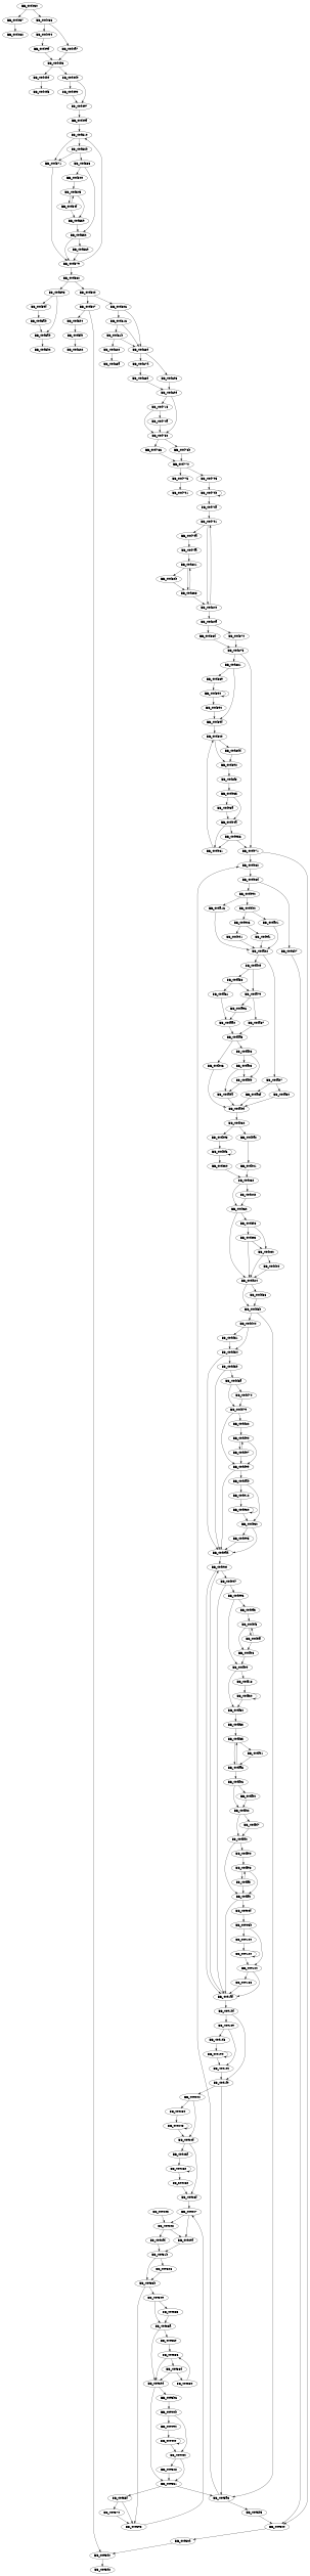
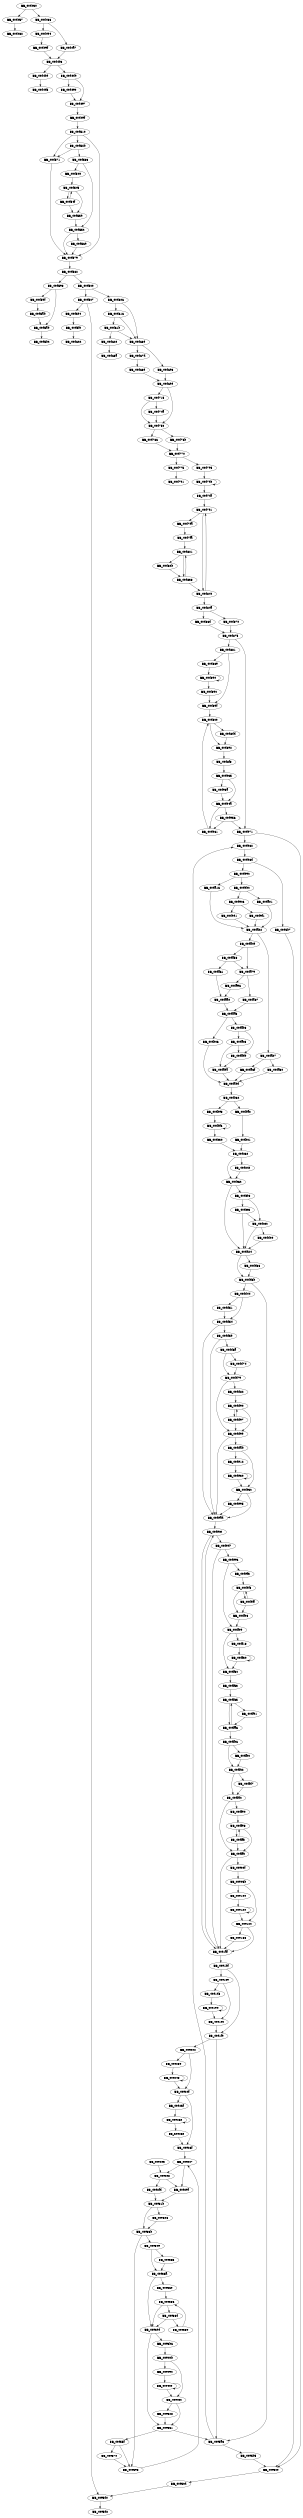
  digraph {
    BB_40d430
    BB_40d457
    BB_40d486
    BB_40d482
    BB_40d494
    BB_40d4a7
    BB_40d49f
    BB_40d4b3
    BB_40d4be
    BB_40d4d9
    BB_40d4d5
    BB_40d4e0
    BB_40d4e7
    BB_40d4ef
    BB_40d510
    BB_40d52b
    BB_40d571
    BB_40d533
    BB_40d579
    BB_40d540
    BB_40d55c
    BB_40d582
    BB_40d545
    BB_40d569
    BB_40d54f
    BB_40d559
    BB_40d593
    BB_40d5c0
    BB_40d59f
    BB_40d5ae
    BB_40d5c7
    BB_40d606
    BB_40d5ab
    BB_40d5bc
    BB_40d5e4
    BB_40e5d0
    BB_40d616
    BB_40d63e
    BB_40d5f0
    BB_40e5dc
    BB_40d61b
    BB_40d67d
    BB_40d693
    BB_40d602
    BB_40d620
    BB_40d68e
    BB_40d69e
    BB_40d63a
    BB_40d715
    BB_40d75c
    BB_40d74a
    BB_40d766
    BB_40d76b
    BB_40d770
    BB_40d775
    BB_40d795
    BB_40d791
    BB_40d7d0
    BB_40d7df
    BB_40d7e1
    BB_40d7ea
    BB_40d844
    BB_40d7fa
    BB_40d84a
    BB_40d821
    BB_40d86d
    BB_40d870
    BB_40d82b
    BB_40d838
    BB_40d875
    BB_40d881
    BB_40d971
    BB_40d88e
    BB_40d89f
    BB_40d982
    BB_40e5c0
    BB_40d890
    BB_40d8c0
    BB_40d98d
    BB_40e5cd
    BB_40d89c
    BB_40d8dd
    BB_40d8e2
    BB_40d8f8
    BB_40d935
    BB_40d93a
    BB_40d94a
    BB_40d956
    BB_40d961
    BB_40d99c
    BB_40e5b7
    BB_40d9bc
    BB_40da16
    BB_40d9c6
    BB_40da01
    BB_40da22
    BB_40d9e1
    BB_40d9f1
    BB_40da27
    BB_40da4e
    BB_40da30
    BB_40da3f
    BB_40da58
    BB_40da79
    BB_40daed
    BB_40da61
    BB_40da87
    BB_40da96
    BB_40db32
    BB_40dbac
    BB_40dbe3
    BB_40daa0
    BB_40daa3
    BB_40dab8
    BB_40dbc6
    BB_40dac8
    BB_40dad9
    BB_40daea
    BB_40dbc1
    BB_40dbf6
    BB_40dc32
    BB_40dc30
    BB_40dc42
    BB_40dc6c
    BB_40dcb8
    BB_40dd24
    BB_40dcc3
    BB_40dccc
    BB_40dd36
    BB_40dd3b
    BB_40dd00
    BB_40dd44
    BB_40e5a3
    BB_40dd51
    BB_40dd54
    BB_40e5b5
    BB_40dd5e
    BB_40dead
    BB_40dd6a
    BB_40dec0
    BB_40dd74
    BB_40dd79
    BB_40ded7
    BB_40e1af
    BB_40dd82
    BB_40dd9e
    BB_40dd90
    BB_40ddab
    BB_40dd97
    BB_40de12
    BB_40de3c
    BB_40de30
    BB_40de95
    BB_40dee6
    BB_40e1bf
    BB_40def3
    BB_40df09
    BB_40e1c9
    BB_40e1f9
    BB_40def8
    BB_40df18
    BB_40df3c
    BB_40deff
    BB_40df06
    BB_40df30
    BB_40df53
    BB_40df85
    BB_40df91
    BB_40dfa6
    BB_40dfb6
    BB_40dfbc
    BB_40dfc2
    BB_40dfd7
    BB_40dfdc
    BB_40dfe0
    BB_40dffc
    BB_40dfe8
    BB_40e00f
    BB_40dff2
    BB_40e05b
    BB_40e100
    BB_40e12c
    BB_40e120
    BB_40e188
    BB_40e1d8
    BB_40e1ec
    BB_40e202
    BB_40e1e0
    BB_40e230
    BB_40e24f
    BB_40e243
    BB_40e25f
    BB_40e26f
    BB_40e260
    BB_40e2c7
    n196 [label=BB_50e26c]
    BB_40e2e8
    BB_40e2ef
    BB_40e2e3
    BB_40e2fd
    BB_40e31b
    BB_40e326
    BB_40e33b
    BB_40e34e
    BB_40e595
    BB_40e365
    BB_40e36a
    BB_40e36e
    BB_40e39d
    BB_40e386
    BB_40e3b6
    BB_40e551
    BB_40e38d
    BB_40e40b
    BB_40e55f
    BB_40e380
    BB_40e49c
    BB_40e4cc
    BB_40e570
    BB_40e4c0
    BB_40e528
    BB_40d430 -> BB_40d457
    BB_40d430 -> BB_40d486
    BB_40d457 -> BB_40d482
    BB_40d486 -> BB_40d494
    BB_40d486 -> BB_40d4a7
    BB_40d494 -> BB_40d49f
    BB_40d4a7 -> BB_40d4b3
    BB_40d49f -> BB_40d4b3
    BB_40d4b3 -> BB_40d4be
    BB_40d4b3 -> BB_40d4d9
    BB_40d4be -> BB_40d4d5
    BB_40d4d9 -> BB_40d4e0
    BB_40d4d9 -> BB_40d4e7
    BB_40d4e0 -> BB_40d4e7
    BB_40d4e7 -> BB_40d4ef
    BB_40d4ef -> BB_40d510
    BB_40d510 -> BB_40d52b
    BB_40d510 -> BB_40d571
    BB_40d52b -> BB_40d571
    BB_40d52b -> BB_40d533
    BB_40d571 -> BB_40d579
    BB_40d533 -> BB_40d540
    BB_40d533 -> BB_40d55c
-   BB_40d579 -> BB_40d510
+   BB_40d510 -> BB_40d579
    BB_40d579 -> BB_40d582
    BB_40d540 -> BB_40d545
    BB_40d55c -> BB_40d579
    BB_40d55c -> BB_40d569
    BB_40d582 -> BB_40d593
    BB_40d582 -> BB_40d5c0
    BB_40d545 -> BB_40d54f
    BB_40d545 -> BB_40d559
    BB_40d569 -> BB_40d579
    BB_40d54f -> BB_40d545
    BB_40d54f -> BB_40d559
    BB_40d559 -> BB_40d55c
    BB_40d593 -> BB_40d59f
    BB_40d593 -> BB_40d5ae
    BB_40d5c0 -> BB_40d5c7
    BB_40d5c0 -> BB_40d606
    BB_40d59f -> BB_40d5ab
    BB_40d5ae -> BB_40d5bc
    BB_40d5c7 -> BB_40d5e4
    BB_40d5c7 -> BB_40e5d0
    BB_40d606 -> BB_40d616
    BB_40d606 -> BB_40d63e
    BB_40d5ab -> BB_40d5ae
    BB_40d5e4 -> BB_40d5f0
    BB_40e5d0 -> BB_40e5dc
    BB_40d616 -> BB_40d63e
    BB_40d616 -> BB_40d61b
    BB_40d63e -> BB_40d67d
    BB_40d63e -> BB_40d693
    BB_40d5f0 -> BB_40d602
    BB_40d61b -> BB_40d63e
    BB_40d61b -> BB_40d620
    BB_40d67d -> BB_40d68e
    BB_40d693 -> BB_40d69e
    BB_40d620 -> BB_40d63a
    BB_40d68e -> BB_40d69e
    BB_40d69e -> BB_40d715
    BB_40d69e -> BB_40d75c
    BB_40d715 -> BB_40d75c
    BB_40d715 -> BB_40d74a
    BB_40d75c -> BB_40d766
    BB_40d75c -> BB_40d76b
    BB_40d74a -> BB_40d75c
    BB_40d766 -> BB_40d770
    BB_40d76b -> BB_40d770
    BB_40d770 -> BB_40d775
    BB_40d770 -> BB_40d795
    BB_40d775 -> BB_40d791
    BB_40d795 -> BB_40d7d0
    BB_40d7d0 -> BB_40d7d0
    BB_40d7d0 -> BB_40d7df
    BB_40d7df -> BB_40d7e1
    BB_40d7e1 -> BB_40d7ea
    BB_40d7e1 -> BB_40d844
    BB_40d7ea -> BB_40d7fa
    BB_40d844 -> BB_40d7e1
    BB_40d844 -> BB_40d84a
    BB_40d7fa -> BB_40d821
    BB_40d84a -> BB_40d86d
    BB_40d84a -> BB_40d870
    BB_40d821 -> BB_40d82b
    BB_40d821 -> BB_40d838
    BB_40d86d -> BB_40d875
    BB_40d870 -> BB_40d875
    BB_40d82b -> BB_40d838
    BB_40d838 -> BB_40d844
    BB_40d838 -> BB_40d821
    BB_40d875 -> BB_40d881
    BB_40d875 -> BB_40d971
    BB_40d881 -> BB_40d88e
    BB_40d881 -> BB_40d89f
    BB_40d971 -> BB_40d982
    BB_40d971 -> BB_40e5c0
    BB_40d88e -> BB_40d890
    BB_40d89f -> BB_40d8c0
    BB_40d982 -> BB_40d98d
    BB_40e5c0 -> BB_40e5cd
    BB_40d890 -> BB_40d890
    BB_40d890 -> BB_40d89c
    BB_40d8c0 -> BB_40d8dd
    BB_40d8c0 -> BB_40d8e2
    BB_40d98d -> BB_40d99c
    BB_40d98d -> BB_40e5b7
    BB_40e5cd -> BB_40e5d0
    BB_40d89c -> BB_40d89f
    BB_40d8dd -> BB_40d8e2
    BB_40d8e2 -> BB_40d8f8
    BB_40d8f8 -> BB_40d935
    BB_40d935 -> BB_40d93a
    BB_40d935 -> BB_40d94a
    BB_40d93a -> BB_40d94a
    BB_40d94a -> BB_40d956
    BB_40d94a -> BB_40d961
    BB_40d956 -> BB_40d971
    BB_40d956 -> BB_40d961
    BB_40d961 -> BB_40d8c0
    BB_40d99c -> BB_40d9bc
    BB_40d99c -> BB_40da16
    BB_40e5b7 -> BB_40e5c0
    BB_40d9bc -> BB_40d9c6
    BB_40d9bc -> BB_40da01
    BB_40da16 -> BB_40da22
    BB_40d9c6 -> BB_40d9e1
    BB_40d9c6 -> BB_40d9f1
    BB_40da01 -> BB_40da22
    BB_40da22 -> BB_40da27
    BB_40da22 -> BB_40da4e
    BB_40d9e1 -> BB_40da22
    BB_40d9f1 -> BB_40da22
    BB_40da27 -> BB_40da30
    BB_40da27 -> BB_40da3f
    BB_40da4e -> BB_40da58
    BB_40da4e -> BB_40da79
    BB_40da30 -> BB_40daed
    BB_40da3f -> BB_40daed
    BB_40da58 -> BB_40da79
    BB_40da58 -> BB_40da61
    BB_40da79 -> BB_40da87
    BB_40da79 -> BB_40da96
    BB_40daed -> BB_40db32
    BB_40da61 -> BB_40daa0
    BB_40da87 -> BB_40daa3
    BB_40da96 -> BB_40daa0
    BB_40db32 -> BB_40dbac
    BB_40db32 -> BB_40dbe3
    BB_40dbac -> BB_40dbc1
    BB_40dbe3 -> BB_40dbf6
    BB_40daa0 -> BB_40daa3
    BB_40daa3 -> BB_40dab8
    BB_40daa3 -> BB_40dbc6
    BB_40dab8 -> BB_40dac8
    BB_40dab8 -> BB_40dad9
    BB_40dbc6 -> BB_40daed
    BB_40dac8 -> BB_40dad9
    BB_40dac8 -> BB_40daea
    BB_40dad9 -> BB_40daea
    BB_40daea -> BB_40daed
    BB_40dbc1 -> BB_40dc32
    BB_40dbf6 -> BB_40dbf6
    BB_40dbf6 -> BB_40dc30
    BB_40dc32 -> BB_40dc42
    BB_40dc32 -> BB_40dc6c
    BB_40dc30 -> BB_40dc32
    BB_40dc42 -> BB_40dc6c
    BB_40dc6c -> BB_40dcb8
    BB_40dc6c -> BB_40dd24
    BB_40dcb8 -> BB_40dcc3
    BB_40dcb8 -> BB_40dccc
    BB_40dd24 -> BB_40dd36
    BB_40dd24 -> BB_40dd3b
    BB_40dcc3 -> BB_40dd24
    BB_40dcc3 -> BB_40dccc
    BB_40dccc -> BB_40dd24
    BB_40dccc -> BB_40dd00
    BB_40dd36 -> BB_40dd3b
    BB_40dd3b -> BB_40dd44
    BB_40dd3b -> BB_40e5a3
    BB_40dd00 -> BB_40dd24
    BB_40dd44 -> BB_40dd51
    BB_40dd44 -> BB_40dd54
    BB_40e5a3 -> BB_40d982
    BB_40e5a3 -> BB_40e5b5
    BB_40dd51 -> BB_40dd54
    BB_40dd54 -> BB_40dd5e
    BB_40dd54 -> BB_40dead
    BB_40e5b5 -> BB_40e5c0
    BB_40dd5e -> BB_40dead
    BB_40dd5e -> BB_40dd6a
    BB_40dead -> BB_40dec0
    BB_40dd6a -> BB_40dd74
    BB_40dd6a -> BB_40dd79
    BB_40dec0 -> BB_40ded7
    BB_40dec0 -> BB_40e1af
    BB_40dd74 -> BB_40dd79
    BB_40dd79 -> BB_40dd82
    BB_40dd79 -> BB_40dd9e
    BB_40ded7 -> BB_40e1af
    BB_40ded7 -> BB_40dee6
    BB_40e1af -> BB_40dec0
    BB_40e1af -> BB_40e1bf
    BB_40dd82 -> BB_40dd90
    BB_40dd9e -> BB_40dead
    BB_40dd9e -> BB_40ddab
    BB_40dd90 -> BB_40dd9e
    BB_40dd90 -> BB_40dd97
    BB_40ddab -> BB_40de12
    BB_40ddab -> BB_40de3c
    BB_40dd97 -> BB_40dd9e
    BB_40dd97 -> BB_40dd90
    BB_40de12 -> BB_40de30
    BB_40de3c -> BB_40dead
    BB_40de3c -> BB_40de95
    BB_40de30 -> BB_40de3c
    BB_40de30 -> BB_40de30
    BB_40de95 -> BB_40dead
    BB_40dee6 -> BB_40def3
    BB_40dee6 -> BB_40df09
    BB_40e1bf -> BB_40e1c9
    BB_40e1bf -> BB_40e1f9
    BB_40def3 -> BB_40def8
    BB_40df09 -> BB_40df18
    BB_40df09 -> BB_40df3c
    BB_40e1c9 -> BB_40e1d8
    BB_40e1c9 -> BB_40e1ec
    BB_40e1f9 -> BB_40e5a3
    BB_40e1f9 -> BB_40e202
    BB_40def8 -> BB_40deff
    BB_40def8 -> BB_40df06
    BB_40df18 -> BB_40df30
    BB_40df3c -> BB_40df53
    BB_40deff -> BB_40def8
    BB_40deff -> BB_40df06
    BB_40df06 -> BB_40df09
    BB_40df30 -> BB_40df3c
    BB_40df30 -> BB_40df30
    BB_40df53 -> BB_40df85
    BB_40df85 -> BB_40df91
    BB_40df85 -> BB_40dfa6
    BB_40df91 -> BB_40dfa6
    BB_40dfa6 -> BB_40df85
    BB_40dfa6 -> BB_40dfb6
    BB_40dfb6 -> BB_40dfbc
    BB_40dfb6 -> BB_40dfc2
    BB_40dfbc -> BB_40dfc2
    BB_40dfc2 -> BB_40dfd7
    BB_40dfc2 -> BB_40dfdc
    BB_40dfd7 -> BB_40dfdc
    BB_40dfdc -> BB_40dfe0
    BB_40dfdc -> BB_40dffc
    BB_40dfe0 -> BB_40dfe8
    BB_40dffc -> BB_40e1af
    BB_40dffc -> BB_40e00f
    BB_40dfe8 -> BB_40dffc
    BB_40dfe8 -> BB_40dff2
    BB_40e00f -> BB_40e05b
    BB_40dff2 -> BB_40dffc
    BB_40dff2 -> BB_40dfe8
    BB_40e05b -> BB_40e100
    BB_40e05b -> BB_40e12c
    BB_40e100 -> BB_40e120
    BB_40e12c -> BB_40e1af
    BB_40e12c -> BB_40e188
    BB_40e120 -> BB_40e12c
    BB_40e120 -> BB_40e120
    BB_40e188 -> BB_40e1af
    BB_40e1d8 -> BB_40e1e0
    BB_40e1ec -> BB_40e1f9
    BB_40e202 -> BB_40e230
    BB_40e202 -> BB_40e24f
    BB_40e1e0 -> BB_40e1ec
    BB_40e1e0 -> BB_40e1e0
    BB_40e230 -> BB_40e243
    BB_40e24f -> BB_40e25f
    BB_40e24f -> BB_40e26f
    BB_40e243 -> BB_40e24f
    BB_40e243 -> BB_40e243
    BB_40e25f -> BB_40e260
    BB_40e26f -> BB_40e2c7
    BB_40e260 -> BB_40e260
    BB_40e260 -> n196
    BB_40e2c7 -> BB_40e2e8
    BB_40e2c7 -> BB_40e2ef
    n196 -> BB_40e26f
    BB_40e2e8 -> BB_40e2ef
    BB_40e2e8 -> BB_40e2fd
    BB_40e2ef -> BB_40e31b
    BB_40e2e3 -> BB_40e2e8
    BB_40e2fd -> BB_40e31b
    BB_40e31b -> BB_40e326
    BB_40e31b -> BB_40e33b
    BB_40e326 -> BB_40e33b
    BB_40e33b -> BB_40e34e
    BB_40e33b -> BB_40e595
    BB_40e34e -> BB_40e365
    BB_40e34e -> BB_40e36a
    BB_40e595 -> BB_40e2c7
    BB_40e365 -> BB_40e36a
    BB_40e36a -> BB_40e36e
    BB_40e36a -> BB_40e39d
    BB_40e36e -> BB_40e386
    BB_40e39d -> BB_40e3b6
    BB_40e39d -> BB_40e551
    BB_40e386 -> BB_40e39d
    BB_40e386 -> BB_40e38d
    BB_40e3b6 -> BB_40e40b
    BB_40e551 -> BB_40e5a3
    BB_40e551 -> BB_40e55f
    BB_40e38d -> BB_40e39d
    BB_40e38d -> BB_40e380
    BB_40e40b -> BB_40e49c
    BB_40e40b -> BB_40e4cc
    BB_40e55f -> BB_40e595
    BB_40e55f -> BB_40e570
    BB_40e380 -> BB_40e386
    BB_40e49c -> BB_40e4c0
    BB_40e4cc -> BB_40e551
    BB_40e4cc -> BB_40e528
    BB_40e570 -> BB_40e595
    BB_40e4c0 -> BB_40e4cc
    BB_40e4c0 -> BB_40e4c0
    BB_40e528 -> BB_40e551
  }
